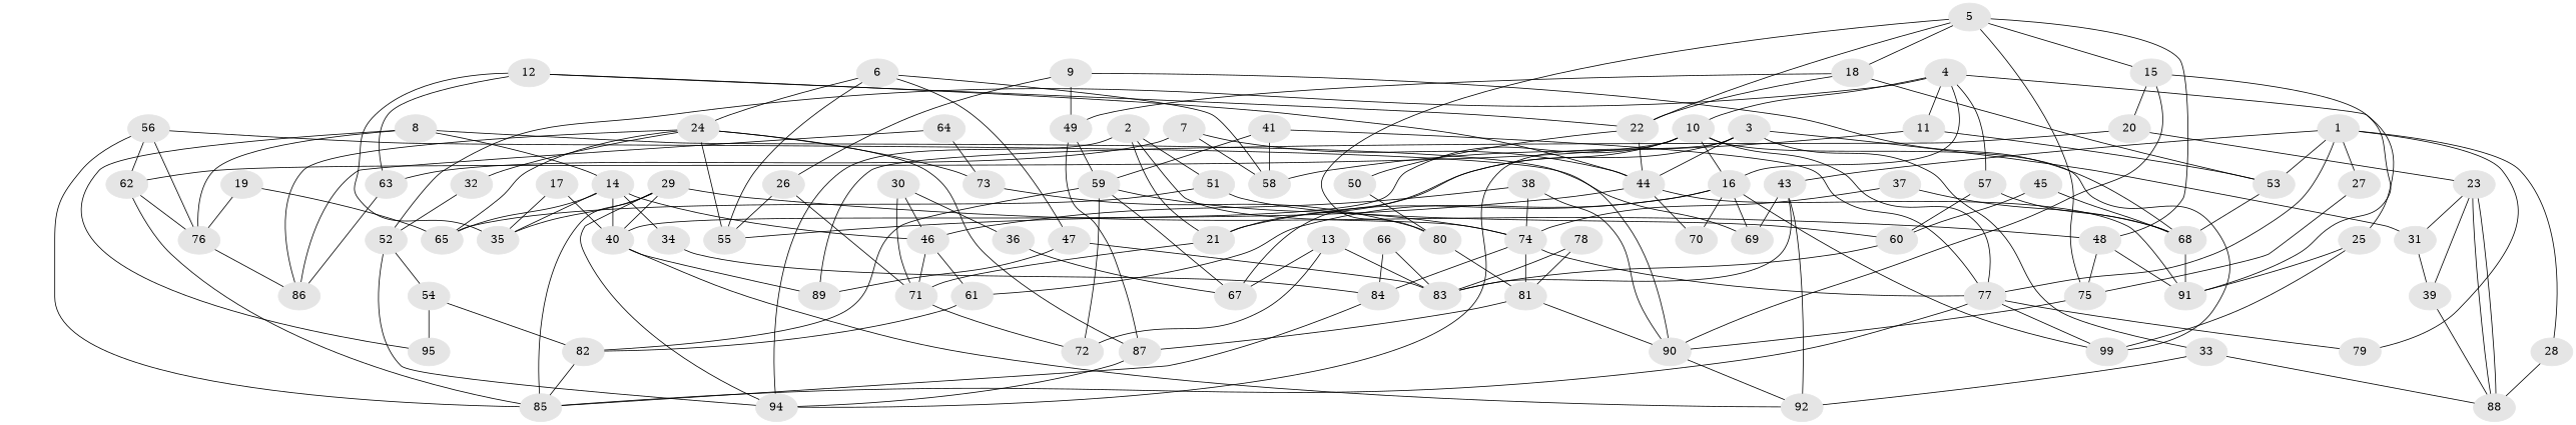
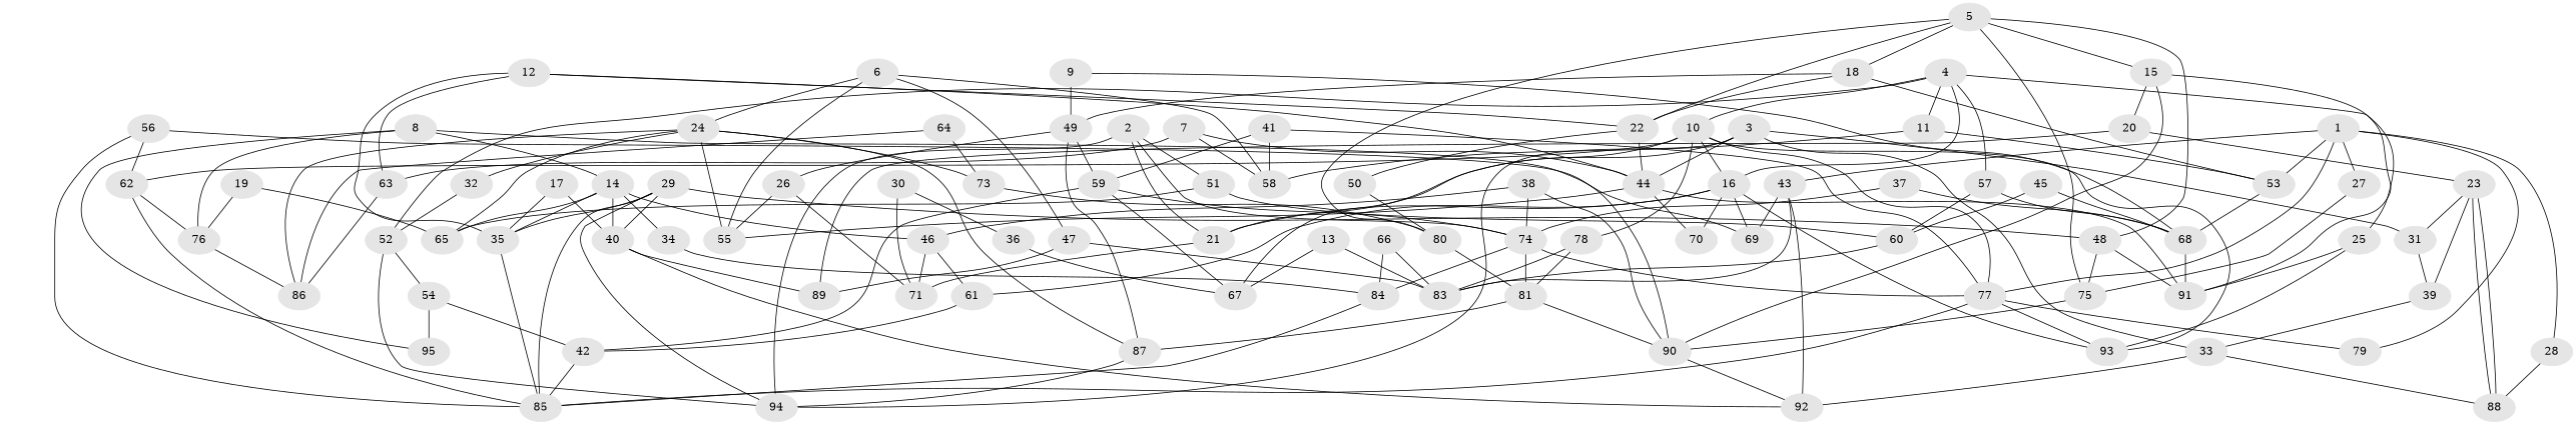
  graph {
    node [color=gray90 style=filled]
    1
    27
    28
    43
    53
    77
    79
    75
    88
    83
    69
    92
    68
-   93 [label=99]
+   93
    85
    2
    21
    51
    74
    94
    71
    65
    60
    84
    81
    3
    31
    33
    44
    39
    55
    91
    70
    4
    10
    11
    16
    25
    52
    57
    62
    67
    78
    58
    61
    54
    5
    15
    18
    22
    48
    80
    90
    20
    49
    50
    6
    24
    47
    32
    73
    86
    87
    89
    7
    63
    8
    14
    76
    95
    35
    34
    40
    46
    9
    26
    59
    12
    13
-   72
    23
-   82
+   82 [label=42]
    17
    19
    29
    30
    36
    37
    38
    41
    45
    56
    64
    66
    1 -- 27
    1 -- 28
    1 -- 43
    1 -- 53
    1 -- 77
    1 -- 79
    27 -- 75
    28 -- 88
    43 -- 83
    43 -- 69
    43 -- 92
    53 -- 68
    77 -- 79
    77 -- 93
    77 -- 85
    75 -- 90
    68 -- 91
    2 -- 21
    2 -- 51
    2 -- 74
    2 -- 94
    21 -- 71
    51 -- 65
    51 -- 60
    74 -- 77
    74 -- 84
    74 -- 81
-   71 -- 72
    60 -- 83
    84 -- 85
    81 -- 90
    81 -- 87
    3 -- 21
    3 -- 94
    3 -- 31
    3 -- 33
    3 -- 44
    31 -- 39
    33 -- 88
    33 -- 92
    44 -- 55
    44 -- 91
    44 -- 70
-   39 -- 88
+   39 -- 33
    4 -- 10
    4 -- 11
    4 -- 16
    4 -- 25
    4 -- 52
    4 -- 57
    10 -- 77
    10 -- 93
    10 -- 16
    10 -- 62
    10 -- 67
-   10 -- 40
+   10 -- 78
    11 -- 53
    11 -- 58
    16 -- 69
    16 -- 93
    16 -- 21
    16 -- 70
    16 -- 61
    25 -- 93
    25 -- 91
    52 -- 94
    52 -- 54
    57 -- 68
    57 -- 60
    62 -- 85
    62 -- 76
    78 -- 83
    78 -- 81
    61 -- 82
    54 -- 95
    54 -- 82
    5 -- 75
    5 -- 15
    5 -- 18
    5 -- 22
    5 -- 48
    5 -- 80
    15 -- 91
    15 -- 90
    15 -- 20
    18 -- 53
    18 -- 22
    18 -- 49
    22 -- 44
    22 -- 50
    48 -- 75
    48 -- 91
    80 -- 81
    90 -- 92
    20 -- 89
    20 -- 23
    49 -- 87
    49 -- 59
    50 -- 80
    6 -- 55
    6 -- 58
    6 -- 24
    6 -- 47
    24 -- 65
    24 -- 55
    24 -- 32
    24 -- 73
    24 -- 86
    24 -- 87
    47 -- 83
    47 -- 89
    32 -- 52
    73 -- 80
    87 -- 94
    7 -- 44
    7 -- 58
    7 -- 63
    63 -- 86
    8 -- 90
    8 -- 14
    8 -- 76
    8 -- 95
    14 -- 65
    14 -- 35
    14 -- 34
    14 -- 40
    14 -- 46
    76 -- 86
+   35 -- 85
    34 -- 84
    40 -- 92
    40 -- 89
    46 -- 71
    46 -- 61
    9 -- 68
    9 -- 49
-   9 -- 26
+   49 -- 26
    26 -- 71
    26 -- 55
    59 -- 74
    59 -- 67
-   59 -- 72
    59 -- 82
    12 -- 44
    12 -- 22
    12 -- 63
    12 -- 35
    13 -- 83
    13 -- 67
-   13 -- 72
    23 -- 88
    23 -- 88
    23 -- 31
    23 -- 39
    82 -- 85
    17 -- 35
    17 -- 40
    19 -- 65
    19 -- 76
    29 -- 85
    29 -- 94
    29 -- 48
    29 -- 35
    29 -- 40
    30 -- 71
-   30 -- 46
    30 -- 36
    36 -- 67
    37 -- 68
    37 -- 74
    38 -- 74
    38 -- 90
    38 -- 46
    41 -- 77
    41 -- 58
    41 -- 59
    45 -- 68
    45 -- 60
    56 -- 69
    56 -- 85
    56 -- 62
-   56 -- 76
    64 -- 73
    64 -- 86
    66 -- 83
    66 -- 84
  }
